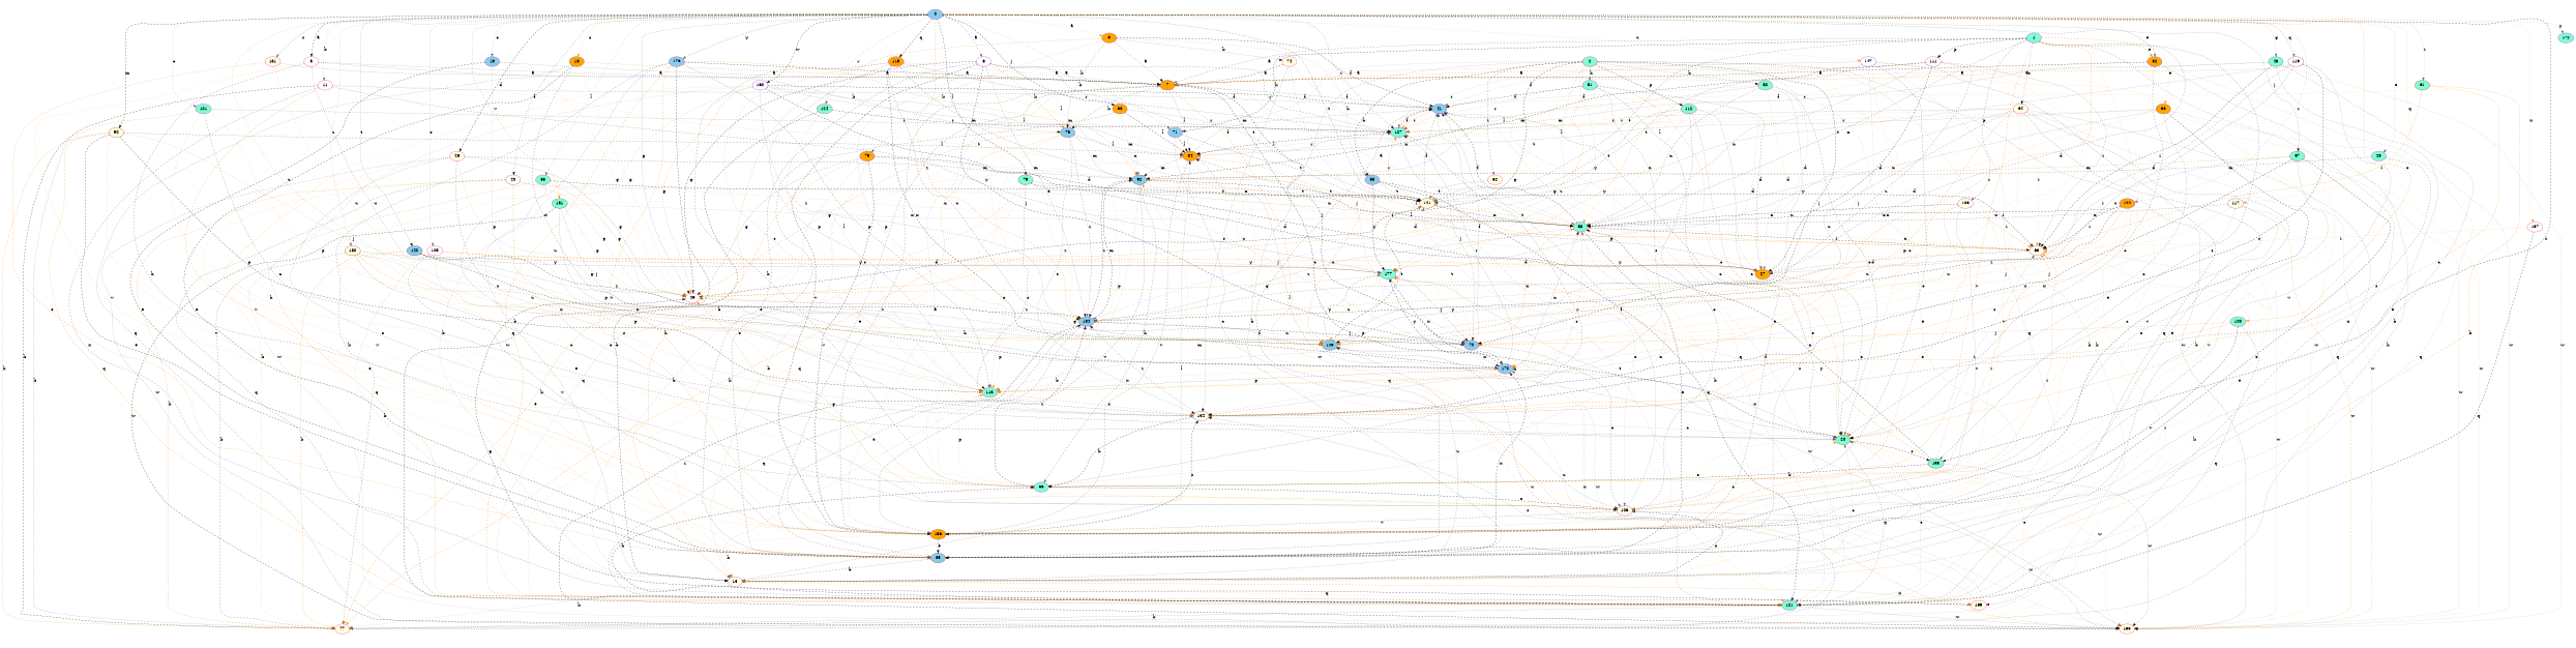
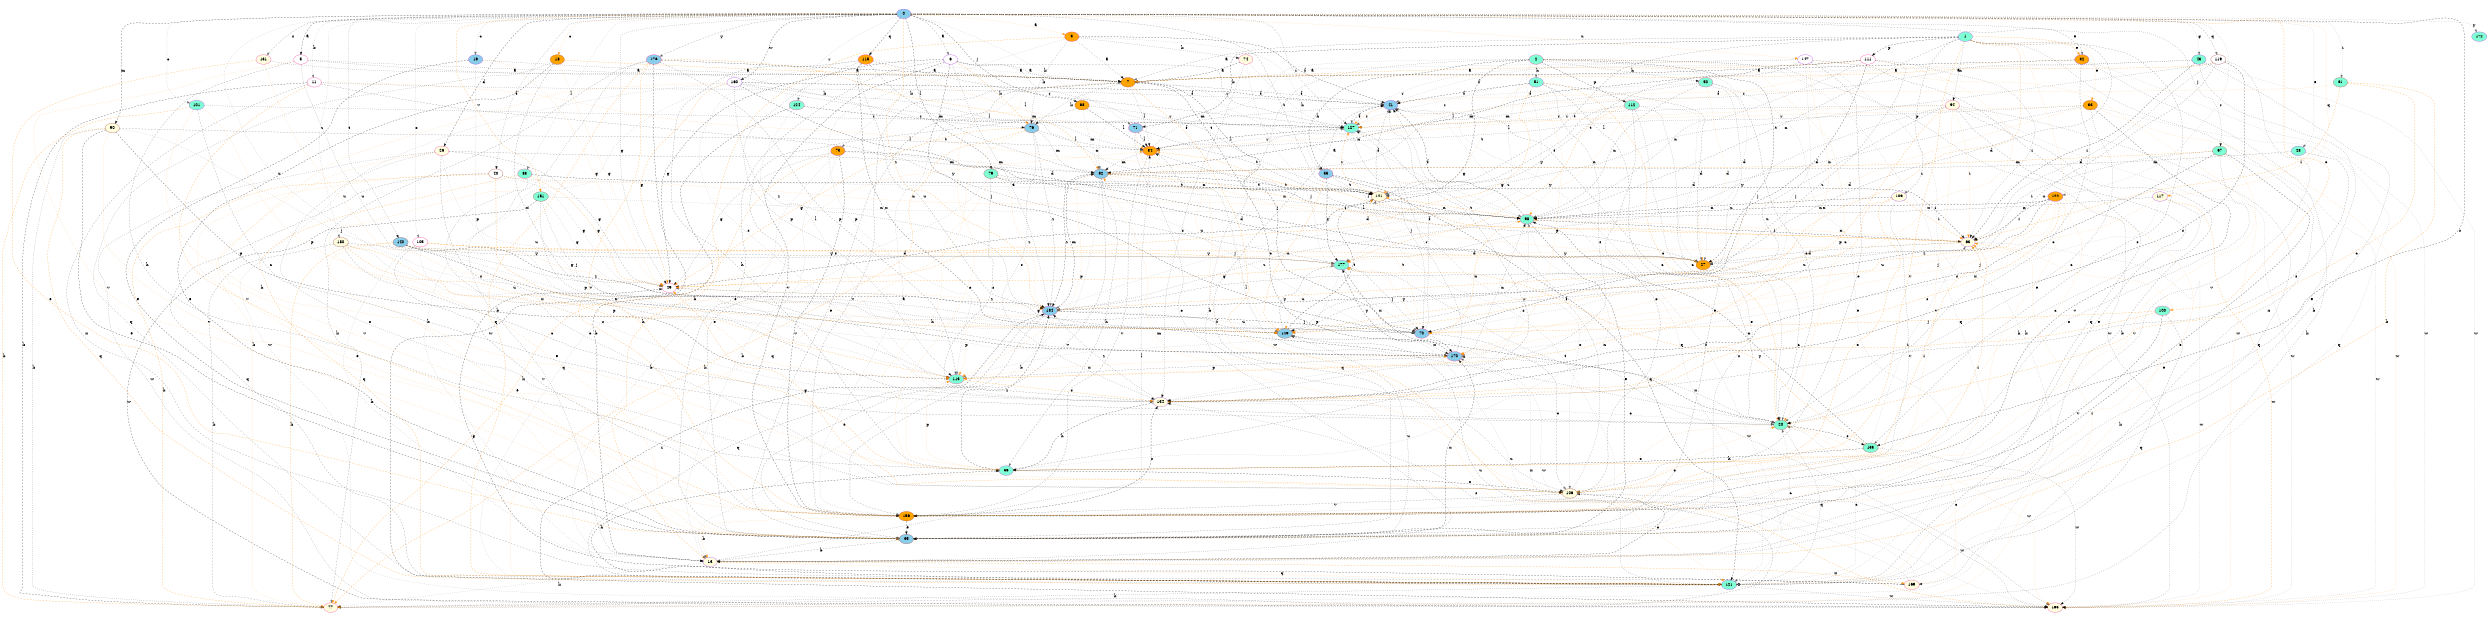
  strict digraph {
    node [color=deeppink fillcolor=aquamarine style=filled]
    edge [color=black style=dotted]
    0 [color=purple fillcolor=skyblue]
    3 [fillcolor=orange]
    5 [fillcolor=white]
    6 [color=purple fillcolor=white]
    11 [fillcolor=white]
    18 [color=brown fillcolor=orange]
    19 [color=purple fillcolor=skyblue]
    26 [fillcolor=lightyellow]
    28 [color=purple]
    32 [color=purple fillcolor=orange]
    40 [color=brown fillcolor=white]
    43 [color=purple]
    49 [fillcolor=white]
    61 [color=brown]
    67 [color=brown]
    68 [color=brown fillcolor=orange]
    71 [fillcolor=skyblue]
    79 [color=brown]
    83
    90 [color=brown fillcolor=lightyellow]
    100
    101 [color=purple]
    105 [fillcolor=white]
    115 [fillcolor=orange]
    117 [color=purple fillcolor=lightyellow]
    119 [color=brown fillcolor=white]
    122 [color=purple fillcolor=orange]
    124
    127 [color=purple]
    131 [fillcolor=lightyellow]
    133 [color=brown]
    140 [color=brown fillcolor=skyblue]
    141 [color=brown fillcolor=lightyellow]
    147 [color=purple fillcolor=white]
    149 [color=brown fillcolor=skyblue]
    151 [color=brown]
    160 [color=purple fillcolor=white]
-   167 [fillcolor=white]
    172 [color=purple]
    176 [fillcolor=skyblue]
    180 [color=brown fillcolor=lightyellow]
    184 [fillcolor=skyblue]
    7 [color=brown fillcolor=orange]
    13 [color=purple fillcolor=lightyellow]
    55 [fillcolor=skyblue]
    41 [color=purple fillcolor=skyblue]
    73 [color=purple fillcolor=orange]
    74 [fillcolor=lightyellow]
    76 [color=brown fillcolor=skyblue]
    156 [color=brown fillcolor=orange]
    56 [color=purple]
    35 [color=brown fillcolor=skyblue]
    70 [fillcolor=skyblue]
    113
    169 [fillcolor=lightyellow]
    177 [color=purple]
    77 [fillcolor=lightyellow]
    121 [color=purple]
    170 [fillcolor=skyblue]
    92 [color=brown fillcolor=skyblue]
    163 [fillcolor=lightyellow]
-   106 [color=purple fillcolor=lightyellow]
+   106 [color=brown fillcolor=lightyellow]
    134 [color=purple fillcolor=lightyellow]
    20 [color=brown]
    98
    63 [color=purple fillcolor=lightyellow]
    84 [fillcolor=orange]
    27 [color=brown fillcolor=orange]
    1 [color=purple]
    33 [color=brown fillcolor=orange]
    94 [fillcolor=lightyellow]
    109 [color=purple fillcolor=lightyellow]
    111 [fillcolor=white]
    2
    50
    51 [color=purple]
-   62 [fillcolor=lightyellow]
    112
    0 -> 3 [color=darkorange label=a]
    0 -> 5 [label=a style=dashed]
    0 -> 6 [color=gray40 label=a style=dashed]
    0 -> 11 [color=gray40 label=b]
    0 -> 18 [color=darkorange label=c]
    0 -> 19 [color=gray40 label=c]
    0 -> 26 [label=d style=dashed]
    0 -> 28 [color=gray40 label=e]
    0 -> 32 [color=gray40 label=e style=dashed]
    0 -> 40 [label=f]
    0 -> 43 [color=gray40 label=g]
    0 -> 49 [label=g]
    0 -> 61 [color=gray40 label=i]
    0 -> 67 [label=j]
    0 -> 68 [label=j style=dashed]
    0 -> 71 [color=gray40 label=k]
    0 -> 79 [label=l style=dashed]
    0 -> 83 [color=gray40 label=l]
    0 -> 90 [label=m style=dashed]
    0 -> 100 [color=darkorange label=o style=dashed]
    0 -> 101 [color=gray40 label=o]
    0 -> 105 [color=gray40 label=o]
    0 -> 115 [label=q style=dashed]
    0 -> 117 [color=darkorange label=q]
    0 -> 119 [color=gray40 label=q style=dashed]
    0 -> 122 [color=gray40 label=r]
    0 -> 124 [color=gray40 label=r]
    0 -> 127 [label=r]
    0 -> 131 [color=gray40 label=s style=dashed]
    0 -> 133 [label=s style=dashed]
    0 -> 140 [label=t]
    0 -> 141 [color=gray40 label=t style=dashed]
    0 -> 147 [color=darkorange label=u]
    0 -> 149 [color=gray40 label=u]
    0 -> 151 [color=darkorange label=v style=dashed]
    0 -> 160 [label=w style=dashed]
-   0 -> 167 [color=darkorange label=x]
    0 -> 172 [color=gray40 label=y]
    0 -> 176 [color=gray40 label=y style=dashed]
    0 -> 180 [color=gray40 label=z]
    0 -> 184 [color=darkorange label=z style=dashed]
    3 -> 7 [label=a]
    3 -> 13 [color=darkorange label=b style=dashed]
    3 -> 55 [color=gray40 label=h]
    3 -> 41 [label=f style=dashed]
    3 -> 73 [color=gray40 label=k]
    3 -> 74 [label=k]
    3 -> 76 [label=k]
    5 -> 149 [label=u]
    5 -> 7 [label=a]
    5 -> 76 [label=k]
    5 -> 156 [color=darkorange label=v]
    5 -> 56 [color=gray40 label=h style=dashed]
    6 -> 49 [label=g style=dashed]
    6 -> 127 [color=gray40 label=r style=dashed]
    6 -> 141 [label=t]
    6 -> 184 [label=z]
    6 -> 7 [label=a]
    6 -> 76 [color=darkorange label=k style=dashed]
    6 -> 156 [label=v style=dashed]
    6 -> 35 [color=gray40 label=e style=dashed]
    6 -> 70 [label=j style=dashed]
    6 -> 113 [color=gray40 label=p]
    11 -> 141 [color=darkorange label=t]
    11 -> 41 [label=f]
    11 -> 156 [color=darkorange label=v style=dashed]
    11 -> 169 [color=gray40 label=x style=dashed]
    11 -> 177 [color=gray40 label=y style=dashed]
    11 -> 77 [label=k style=dashed]
    18 -> 49 [color=darkorange label=g]
    18 -> 7 [color=darkorange label=a style=dashed]
    18 -> 35 [label=e style=dashed]
    18 -> 121 [label=q]
    18 -> 170 [color=gray40 label=x style=dashed]
    19 -> 49 [color=darkorange label=g]
    19 -> 7 [label=a]
    19 -> 35 [label=e style=dashed]
    19 -> 113 [color=gray40 label=p]
    26 -> 49 [color=gray40 label=g style=dashed]
    26 -> 149 [color=gray40 label=u]
    26 -> 156 [color=darkorange label=v]
    26 -> 92 [color=gray40 label=m style=dashed]
    26 -> 163 [label=w]
    26 -> 106 [label=o]
    26 -> 134 [color=gray40 label=s style=dashed]
    28 -> 92 [color=gray40 label=m style=dashed]
    28 -> 134 [color=gray40 label=s style=dashed]
    32 -> 127 [color=darkorange label=r]
    32 -> 7 [label=a style=dashed]
    32 -> 77 [label=k]
    32 -> 163 [color=gray40 label=w]
    32 -> 20 [color=gray40 label=c style=dashed]
    40 -> 49 [color=gray40 label=g]
    40 -> 141 [color=gray40 label=t]
    40 -> 56 [color=darkorange label=h style=dashed]
    40 -> 35 [color=darkorange label=e]
    40 -> 77 [color=darkorange label=k style=dashed]
    40 -> 121 [color=gray40 label=q style=dashed]
    40 -> 98 [color=darkorange label=n]
    43 -> 7 [color=gray40 label=a]
    43 -> 13 [label=b]
    43 -> 35 [label=e]
    43 -> 92 [label=m]
    43 -> 163 [color=gray40 label=w]
    43 -> 63 [label=i style=dashed]
    49 -> 184 [color=darkorange label=z]
    49 -> 84 [color=darkorange label=l]
    61 -> 13 [color=darkorange label=b style=dashed]
    61 -> 41 [color=darkorange label=f]
    61 -> 20 [color=darkorange label=c style=dashed]
    61 -> 63 [color=darkorange label=i style=dashed]
    67 -> 156 [color=darkorange label=v]
    67 -> 35 [label=e style=dashed]
    67 -> 92 [color=darkorange label=m style=dashed]
    67 -> 163 [color=gray40 label=w]
    67 -> 106 [label=o]
    67 -> 134 [label=s style=dashed]
    67 -> 63 [label=i]
    68 -> 127 [label=r]
    68 -> 35 [color=gray40 label=e style=dashed]
    68 -> 92 [color=gray40 label=m]
    68 -> 84 [label=l style=dashed]
    71 -> 141 [color=gray40 label=t style=dashed]
    71 -> 149 [color=darkorange label=u]
    71 -> 106 [label=o]
    71 -> 84 [label=l style=dashed]
    79 -> 141 [color=gray40 label=t style=dashed]
    79 -> 184 [color=darkorange label=z]
    79 -> 13 [color=gray40 label=b]
    79 -> 56 [color=darkorange label=h]
    79 -> 134 [color=gray40 label=s style=dashed]
    79 -> 98 [label=n]
    79 -> 27 [label=d style=dashed]
    83 -> 49 [color=darkorange label=g style=dashed]
    83 -> 141 [label=t style=dashed]
    83 -> 35 [color=darkorange label=e]
    83 -> 121 [color=darkorange label=q style=dashed]
    83 -> 106 [label=o]
    90 -> 156 [color=darkorange label=v]
    90 -> 35 [label=e style=dashed]
    90 -> 70 [color=gray40 label=j]
    90 -> 113 [label=p style=dashed]
    90 -> 77 [label=k]
    90 -> 121 [color=darkorange label=q style=dashed]
    90 -> 84 [color=gray40 label=l style=dashed]
    100 -> 156 [label=v style=dashed]
    100 -> 70 [color=darkorange label=j style=dashed]
    100 -> 121 [color=gray40 label=q style=dashed]
    100 -> 134 [color=darkorange label=s style=dashed]
    101 -> 127 [label=r]
    101 -> 56 [color=darkorange label=h]
    101 -> 113 [color=darkorange label=p]
    101 -> 77 [color=darkorange label=k style=dashed]
    101 -> 20 [color=gray40 label=c style=dashed]
    105 -> 13 [color=gray40 label=b]
    105 -> 156 [color=gray40 label=v style=dashed]
    105 -> 177 [color=darkorange label=y style=dashed]
    105 -> 134 [color=gray40 label=s]
    105 -> 27 [color=darkorange label=d style=dashed]
    115 -> 127 [color=gray40 label=r style=dashed]
    115 -> 149 [color=gray40 label=u style=dashed]
    115 -> 7 [color=gray40 label=a]
    115 -> 56 [color=gray40 label=h style=dashed]
    115 -> 113 [label=p]
    115 -> 170 [label=x style=dashed]
    115 -> 92 [color=gray40 label=m style=dashed]
    115 -> 134 [color=gray40 label=s]
    115 -> 84 [color=darkorange label=l]
    117 -> 70 [color=darkorange label=j]
    117 -> 170 [color=gray40 label=x]
    117 -> 163 [color=darkorange label=w style=dashed]
    117 -> 20 [label=c]
    117 -> 98 [color=gray40 label=n style=dashed]
    119 -> 141 [label=t]
    119 -> 149 [color=gray40 label=u style=dashed]
    119 -> 7 [color=darkorange label=a style=dashed]
    119 -> 156 [label=v]
    119 -> 134 [label=s style=dashed]
    119 -> 27 [label=d]
    122 -> 149 [color=darkorange label=u style=dashed]
    122 -> 184 [label=z style=dashed]
    122 -> 56 [color=darkorange label=h]
    122 -> 35 [color=darkorange label=e]
    122 -> 70 [color=darkorange label=j]
    122 -> 134 [color=darkorange label=s style=dashed]
    122 -> 98 [label=n style=dashed]
    122 -> 63 [label=i style=dashed]
    124 -> 127 [label=r style=dashed]
    124 -> 13 [label=b style=dashed]
    124 -> 134 [color=gray40 label=s]
    127 -> 41 [label=f style=dashed]
    127 -> 70 [label=j]
    127 -> 84 [label=l style=dashed]
    131 -> 149 [color=darkorange label=u]
    131 -> 7 [label=a]
    131 -> 35 [color=darkorange label=e style=dashed]
    133 -> 56 [label=h style=dashed]
    133 -> 177 [color=darkorange label=y style=dashed]
    133 -> 163 [label=w]
    133 -> 98 [label=n style=dashed]
    133 -> 63 [color=gray40 label=i]
    140 -> 49 [color=darkorange label=g]
    140 -> 184 [label=z style=dashed]
    140 -> 35 [color=darkorange label=e]
    140 -> 177 [color=gray40 label=y style=dashed]
    140 -> 77 [color=darkorange label=k style=dashed]
    140 -> 170 [label=x style=dashed]
    140 -> 27 [color=darkorange label=d]
    141 -> 127 [color=darkorange label=r style=dashed]
    141 -> 41 [color=gray40 label=f style=dashed]
    141 -> 106 [color=gray40 label=o]
    141 -> 98 [label=n style=dashed]
    147 -> 141 [color=gray40 label=t style=dashed]
    147 -> 7 [color=gray40 label=a]
    147 -> 41 [color=gray40 label=f]
    147 -> 70 [color=gray40 label=j]
    147 -> 77 [color=gray40 label=k]
    147 -> 121 [color=gray40 label=q style=dashed]
    147 -> 170 [color=darkorange label=x]
    147 -> 163 [color=darkorange label=w]
    147 -> 106 [color=gray40 label=o style=dashed]
    149 -> 141 [label=t style=dashed]
    149 -> 177 [color=gray40 label=y style=dashed]
    149 -> 170 [label=x]
    151 -> 49 [color=gray40 label=g]
    151 -> 70 [label=j]
    151 -> 113 [label=p]
    151 -> 163 [label=w style=dashed]
    151 -> 98 [color=gray40 label=n]
    160 -> 49 [color=darkorange label=g style=dashed]
    160 -> 184 [label=z]
    160 -> 13 [color=gray40 label=b]
    160 -> 41 [label=f style=dashed]
    160 -> 77 [color=darkorange label=k]
    160 -> 163 [color=gray40 label=w]
    160 -> 98 [label=n]
    160 -> 84 [label=l]
    160 -> 27 [label=d style=dashed]
-   167 -> 121 [label=q style=dashed]
-   167 -> 63 [color=darkorange label=i]
    176 -> 7 [label=a style=dashed]
    176 -> 13 [label=b]
    176 -> 156 [color=darkorange label=v style=dashed]
    176 -> 113 [color=gray40 label=p style=dashed]
    176 -> 77 [color=gray40 label=k style=dashed]
    176 -> 121 [color=darkorange label=q style=dashed]
    176 -> 92 [color=darkorange label=m style=dashed]
    176 -> 163 [label=w style=dashed]
    180 -> 149 [color=darkorange label=u style=dashed]
    180 -> 113 [color=darkorange label=p style=dashed]
    180 -> 177 [color=gray40 label=y style=dashed]
    180 -> 77 [color=gray40 label=k style=dashed]
    180 -> 170 [color=gray40 label=x]
    180 -> 20 [color=gray40 label=c style=dashed]
    184 -> 149 [color=gray40 label=u]
    184 -> 35 [color=gray40 label=e style=dashed]
    184 -> 70 [label=j style=dashed]
    184 -> 113 [color=darkorange label=p]
    184 -> 121 [color=gray40 label=q style=dashed]
    184 -> 92 [label=m style=dashed]
    7 -> 41 [color=gray40 label=f style=dashed]
    7 -> 76 [label=k]
    7 -> 156 [color=gray40 label=v style=dashed]
    7 -> 35 [color=gray40 label=e style=dashed]
    7 -> 70 [label=j style=dashed]
    7 -> 163 [color=darkorange label=w style=dashed]
    7 -> 106 [color=darkorange label=o]
    7 -> 20 [label=c style=dashed]
    7 -> 84 [label=l]
    13 -> 169 [color=darkorange label=x style=dashed]
    13 -> 77 [color=gray40 label=k]
    13 -> 121 [color=darkorange label=q]
    13 -> 106 [label=o style=dashed]
    13 -> 20 [color=gray40 label=c]
    13 -> 84 [label=l]
    55 -> 141 [label=t]
    55 -> 149 [color=darkorange label=u style=dashed]
    55 -> 177 [label=y style=dashed]
    55 -> 121 [label=q style=dashed]
    55 -> 63 [label=i style=dashed]
    41 -> 127 [color=darkorange label=r style=dashed]
    41 -> 121 [color=gray40 label=q]
    41 -> 20 [color=gray40 label=c style=dashed]
    73 -> 49 [label=g]
    73 -> 13 [color=gray40 label=b]
    73 -> 156 [label=v style=dashed]
    73 -> 77 [color=darkorange label=k style=dashed]
    73 -> 121 [color=gray40 label=q]
    73 -> 92 [color=gray40 label=m]
    73 -> 98 [label=n style=dashed]
    74 -> 7 [label=a style=dashed]
    74 -> 70 [color=gray40 label=j]
    74 -> 134 [label=s]
    74 -> 98 [color=gray40 label=n]
    76 -> 49 [color=darkorange label=g style=dashed]
    76 -> 184 [color=gray40 label=z style=dashed]
    76 -> 77 [color=darkorange label=k style=dashed]
    76 -> 121 [color=darkorange label=q]
    76 -> 92 [label=m]
    76 -> 134 [label=s]
    76 -> 84 [color=gray40 label=l style=dashed]
    156 -> 141 [color=gray40 label=t]
    156 -> 7 [color=gray40 label=a]
    156 -> 13 [color=darkorange label=b]
    156 -> 35 [label=e style=dashed]
    156 -> 134 [label=s style=dashed]
    156 -> 20 [color=darkorange label=c]
    56 -> 127 [color=gray40 label=r style=dashed]
    56 -> 184 [label=z style=dashed]
    56 -> 113 [color=darkorange label=p]
    56 -> 106 [label=o style=dashed]
    56 -> 98 [color=gray40 label=n]
    56 -> 63 [color=darkorange label=i style=dashed]
    35 -> 149 [label=u]
    35 -> 13 [color=gray40 label=b style=dashed]
    35 -> 41 [color=gray40 label=f style=dashed]
    35 -> 170 [label=x style=dashed]
    70 -> 49 [color=gray40 label=g style=dashed]
    70 -> 141 [color=darkorange label=t]
    70 -> 41 [label=f]
    70 -> 177 [color=darkorange label=y]
    70 -> 163 [color=gray40 label=w]
    70 -> 106 [color=gray40 label=o style=dashed]
    70 -> 98 [color=darkorange label=n style=dashed]
    113 -> 170 [color=darkorange label=x]
    113 -> 134 [color=darkorange label=s style=dashed]
    169 -> 49 [label=g style=dashed]
    169 -> 149 [color=gray40 label=u]
    169 -> 170 [color=gray40 label=x]
    169 -> 20 [color=darkorange label=c]
    177 -> 49 [color=darkorange label=g style=dashed]
    177 -> 149 [color=darkorange label=u]
    177 -> 70 [label=j]
    177 -> 113 [color=gray40 label=p]
    177 -> 170 [label=x style=dashed]
    177 -> 163 [label=w]
    77 -> 149 [color=gray40 label=u style=dashed]
    121 -> 184 [label=z style=dashed]
    121 -> 41 [color=gray40 label=f]
    121 -> 56 [label=h style=dashed]
    121 -> 77 [label=k]
    121 -> 163 [label=w]
    121 -> 134 [label=s]
    121 -> 20 [color=gray40 label=c]
    121 -> 63 [color=darkorange label=i]
    170 -> 127 [label=r]
    170 -> 113 [color=gray40 label=p style=dashed]
    170 -> 177 [label=y style=dashed]
    170 -> 98 [label=n]
    92 -> 141 [label=t style=dashed]
    92 -> 184 [label=z style=dashed]
    92 -> 13 [color=gray40 label=b]
    92 -> 156 [color=gray40 label=v style=dashed]
    92 -> 56 [color=gray40 label=h style=dashed]
    92 -> 70 [color=gray40 label=j]
    92 -> 113 [color=darkorange label=p]
    92 -> 63 [color=darkorange label=i style=dashed]
    92 -> 27 [color=darkorange label=d]
    106 -> 49 [color=darkorange label=g style=dashed]
    106 -> 41 [label=f]
    106 -> 156 [color=gray40 label=v style=dashed]
    106 -> 92 [color=darkorange label=m]
    106 -> 163 [label=w]
    106 -> 63 [color=darkorange label=i style=dashed]
    134 -> 184 [label=z]
    134 -> 56 [label=h style=dashed]
    134 -> 20 [color=gray40 label=c]
    20 -> 133 [label=s style=dashed]
    20 -> 121 [label=q]
    20 -> 170 [label=x]
    20 -> 163 [color=darkorange label=w]
    20 -> 106 [color=darkorange label=o]
    20 -> 84 [label=l]
    98 -> 141 [color=darkorange label=t style=dashed]
    98 -> 184 [label=z]
    98 -> 7 [color=gray40 label=a]
    98 -> 41 [label=f style=dashed]
    98 -> 35 [label=e style=dashed]
    98 -> 134 [color=gray40 label=s]
    98 -> 63 [label=i style=dashed]
    63 -> 177 [color=darkorange label=y]
    63 -> 77 [color=darkorange label=k]
    63 -> 163 [color=gray40 label=w]
    63 -> 98 [color=darkorange label=n]
    63 -> 84 [color=darkorange label=l style=dashed]
    63 -> 27 [color=gray40 label=d style=dashed]
    84 -> 127 [color=gray40 label=r]
    84 -> 41 [label=f]
    84 -> 156 [color=gray40 label=v style=dashed]
    84 -> 121 [color=darkorange label=q]
    84 -> 92 [label=m]
    27 -> 20 [color=gray40 label=c style=dashed]
    27 -> 84 [color=gray40 label=l style=dashed]
    1 -> 32 [color=darkorange label=e style=dashed]
    1 -> 71 [label=k style=dashed]
    1 -> 133 [color=gray40 label=s style=dashed]
    1 -> 141 [color=gray40 label=t style=dashed]
    1 -> 184 [color=darkorange label=z style=dashed]
    1 -> 7 [color=gray40 label=a style=dashed]
    1 -> 156 [color=darkorange label=v style=dashed]
    1 -> 35 [color=darkorange label=e]
    1 -> 169 [label=x]
    1 -> 98 [color=gray40 label=n style=dashed]
    1 -> 27 [color=gray40 label=d style=dashed]
    1 -> 33 [color=darkorange label=e]
    1 -> 94 [label=n]
    1 -> 109 [color=gray40 label=p style=dashed]
    1 -> 111 [label=p style=dashed]
    33 -> 127 [color=darkorange label=r]
    33 -> 156 [label=v style=dashed]
    33 -> 121 [color=gray40 label=q]
    33 -> 163 [color=darkorange label=w]
    33 -> 20 [label=c]
    33 -> 98 [label=n]
    33 -> 84 [label=l]
    33 -> 27 [color=darkorange label=d]
    94 -> 127 [label=r]
    94 -> 149 [color=gray40 label=u style=dashed]
    94 -> 13 [color=gray40 label=b style=dashed]
    94 -> 156 [color=darkorange label=v]
    94 -> 35 [color=gray40 label=e style=dashed]
    94 -> 113 [color=darkorange label=p style=dashed]
    94 -> 177 [label=y]
    94 -> 121 [label=q]
    94 -> 163 [color=gray40 label=w]
    94 -> 63 [color=darkorange label=i]
    94 -> 84 [color=darkorange label=l]
    109 -> 149 [color=darkorange label=u style=dashed]
    109 -> 156 [label=v]
    109 -> 106 [color=darkorange label=o style=dashed]
    109 -> 98 [label=n style=dashed]
    109 -> 63 [color=darkorange label=i style=dashed]
    111 -> 127 [color=gray40 label=r]
    111 -> 184 [color=gray40 label=z style=dashed]
    111 -> 7 [color=darkorange label=a style=dashed]
    111 -> 170 [color=darkorange label=x]
    111 -> 92 [label=m style=dashed]
    111 -> 98 [label=n]
    111 -> 63 [label=i]
    111 -> 27 [label=d style=dashed]
    2 -> 49 [label=g style=dashed]
    2 -> 184 [color=gray40 label=z]
    2 -> 13 [label=b]
    2 -> 55 [label=h style=dashed]
    2 -> 70 [label=j style=dashed]
    2 -> 177 [color=gray40 label=y]
    2 -> 121 [color=gray40 label=q]
    2 -> 92 [color=gray40 label=m]
    2 -> 163 [label=w]
    2 -> 20 [color=darkorange label=c]
    2 -> 27 [color=gray40 label=d]
    2 -> 50 [label=h]
    2 -> 51 [color=gray40 label=h]
-   2 -> 62 [color=gray40 label=i style=dashed]
    2 -> 112 [label=p style=dashed]
    50 -> 149 [label=u]
    50 -> 41 [color=gray40 label=f]
    50 -> 35 [color=gray40 label=e]
    50 -> 20 [color=gray40 label=c style=dashed]
    50 -> 98 [color=gray40 label=n style=dashed]
    50 -> 84 [label=l]
    50 -> 27 [color=darkorange label=d]
    51 -> 49 [color=darkorange label=g style=dashed]
    51 -> 127 [color=gray40 label=r]
    51 -> 141 [color=darkorange label=t]
    51 -> 41 [label=f style=dashed]
    51 -> 35 [color=gray40 label=e style=dashed]
    51 -> 113 [color=darkorange label=p]
    51 -> 134 [label=s]
    51 -> 20 [color=darkorange label=c style=dashed]
    51 -> 27 [color=gray40 label=d style=dashed]
-   62 -> 141 [color=gray40 label=t style=dashed]
-   62 -> 13 [color=darkorange label=b]
    112 -> 127 [color=darkorange label=r]
    112 -> 141 [color=gray40 label=t style=dashed]
    112 -> 35 [label=e]
    112 -> 177 [color=darkorange label=y style=dashed]
    112 -> 106 [color=gray40 label=o style=dashed]
    112 -> 20 [label=c]
    112 -> 98 [color=darkorange label=n]
    112 -> 27 [color=gray40 label=d]
  }
